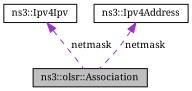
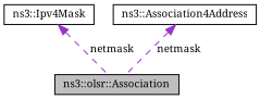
  digraph {
    fontname="Noto Serif"
    node [color=black fillcolor=white fontname="Noto Serif" fontsize=10 shape=record style=filled]
    edge [color=darkorchid3 dir=back fontname="Noto Serif" fontsize=10 labelfontname=Helvetica labelfontsize=10 style=dashed]
    n1 [fillcolor=grey75 fontcolor=black height=0.2 label="ns3::olsr::Association" width=0.4]
-   n2 [height=0.2 label="ns3::Ipv4Ipv" width=0.4]
-   n3 [height=0.2 label="ns3::Ipv4Address" width=0.4]
+   n2 [height=0.2 label="ns3::Ipv4Mask" width=0.4]
+   n3 [height=0.2 label="ns3::Association4Address" width=0.4]
    n2 -> n1 [label=" netmask"]
    n3 -> n1 [label=" netmask"]
  }
